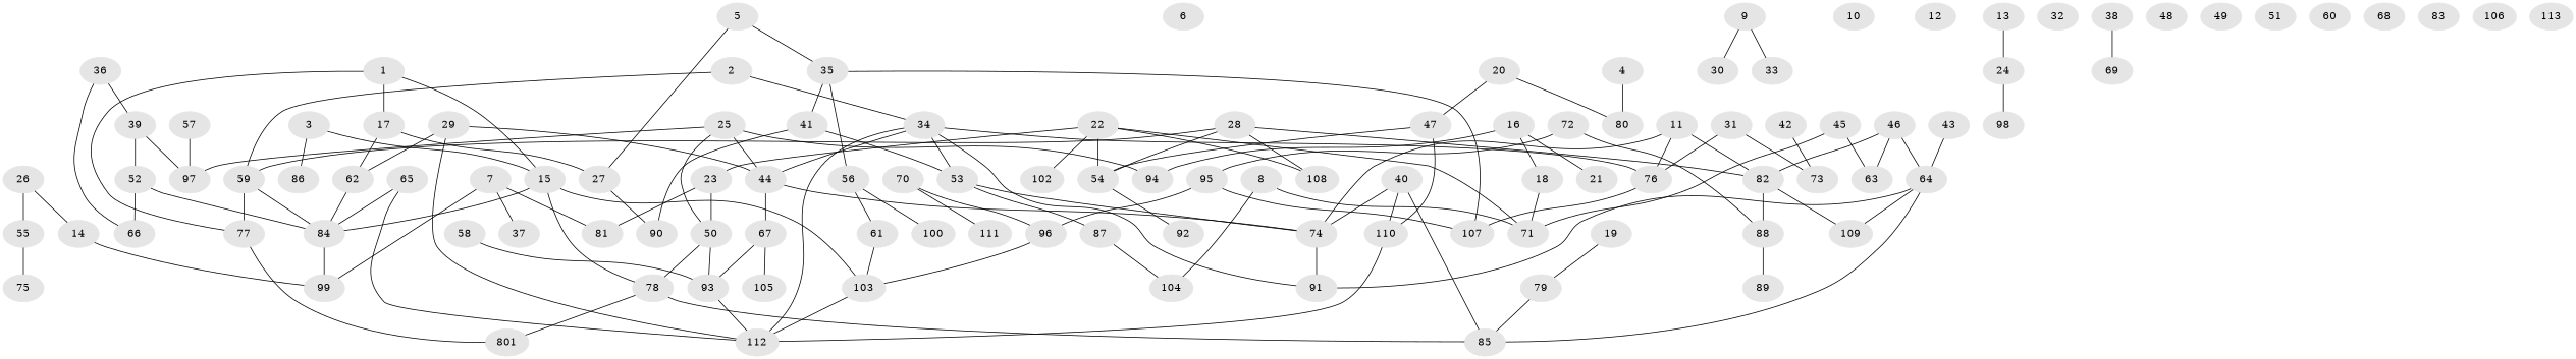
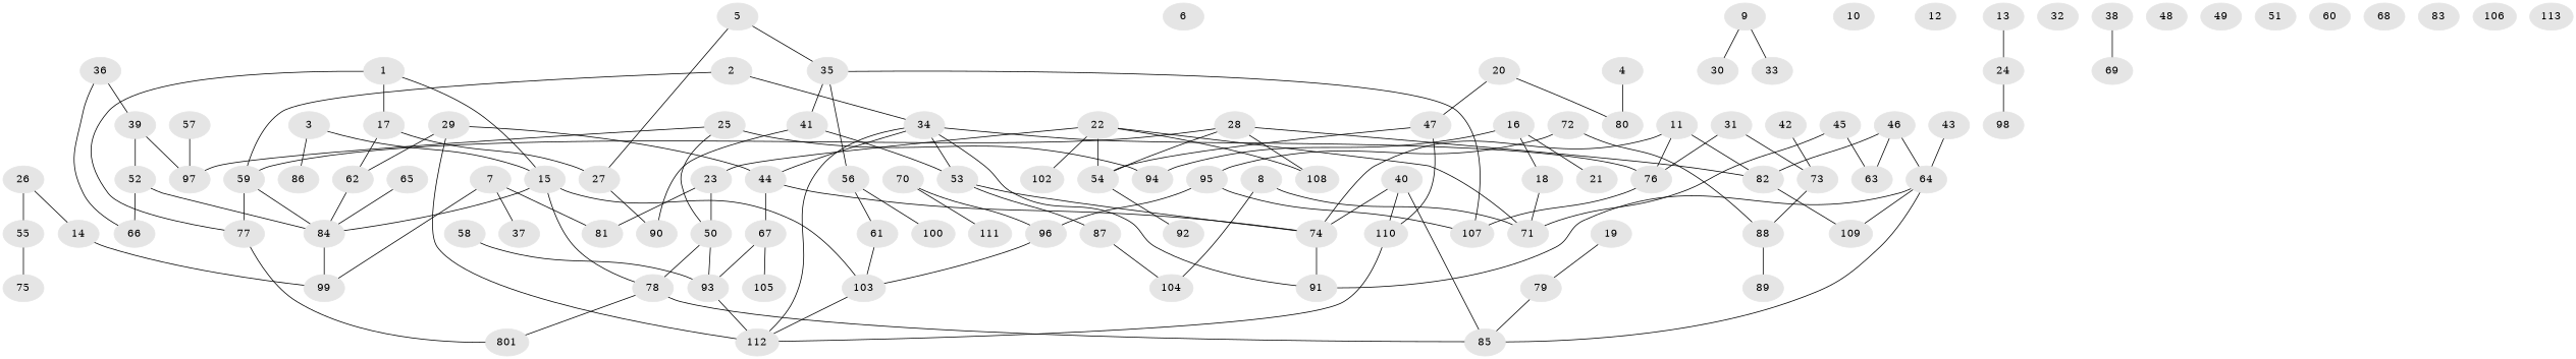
  graph {
    node [color=gray90 style=filled]
    1
    15
    17
    77
    78
    84
    103
    27
    62
    n10 [label=801]
    2
    34
    59
    76
    44
    112
    53
    91
    3
    86
    4
    80
    5
    35
    90
    41
    56
    107
    6
    7
    37
    81
    99
    8
    71
    104
    9
    30
    33
    10
    11
    74
    82
    109
    88
    12
    13
    24
    98
    14
    85
    16
    18
    21
    94
    19
    79
    20
    47
    54
    110
    22
    23
    102
    108
    50
    92
    93
    25
    97
    67
    26
    55
    75
    52
    66
    28
    29
    31
    73
    32
    87
    61
    100
    36
    39
    38
    69
    40
    42
    43
    64
    105
    45
    63
    46
    48
    49
    51
    57
    58
    60
    65
    68
    70
    96
    111
    72
    95
    89
    83
    106
    113
    1 -- 15
    1 -- 17
    1 -- 77
    15 -- 78
    15 -- 84
    15 -- 103
    17 -- 27
    17 -- 62
    77 -- n10
    78 -- n10
    78 -- 85
    84 -- 99
    103 -- 112
    27 -- 90
    62 -- 84
    2 -- 34
    2 -- 59
    34 -- 76
    34 -- 44
    34 -- 112
    34 -- 53
    34 -- 91
    59 -- 77
    59 -- 84
    76 -- 107
    44 -- 74
    44 -- 67
    53 -- 74
    53 -- 87
    3 -- 15
    3 -- 86
    4 -- 80
    5 -- 27
    5 -- 35
    35 -- 41
    35 -- 56
    35 -- 107
    41 -- 53
    41 -- 90
    56 -- 61
    56 -- 100
    7 -- 37
    7 -- 81
    7 -- 99
    8 -- 71
    8 -- 104
    9 -- 30
    9 -- 33
    11 -- 76
    11 -- 74
    11 -- 82
    74 -- 91
    82 -- 109
-   82 -- 88
+   73 -- 88
    88 -- 89
    13 -- 24
    24 -- 98
    14 -- 99
    16 -- 18
    16 -- 21
    16 -- 94
    18 -- 71
    19 -- 79
    79 -- 85
    20 -- 80
    20 -- 47
    47 -- 54
    47 -- 110
    54 -- 92
    110 -- 112
    22 -- 71
    22 -- 54
    22 -- 23
    22 -- 102
    22 -- 108
    23 -- 81
    23 -- 50
    50 -- 78
    50 -- 93
    93 -- 112
-   25 -- 44
    25 -- 94
    25 -- 50
    25 -- 97
    67 -- 93
    67 -- 105
    26 -- 14
    26 -- 55
    55 -- 75
    52 -- 84
    52 -- 66
    28 -- 59
    28 -- 82
    28 -- 54
    28 -- 108
    29 -- 62
    29 -- 44
    29 -- 112
    31 -- 76
    31 -- 73
    87 -- 104
    61 -- 103
    36 -- 66
    36 -- 39
    39 -- 97
    39 -- 52
    38 -- 69
    40 -- 74
    40 -- 85
    40 -- 110
    42 -- 73
    43 -- 64
    64 -- 91
    64 -- 109
    64 -- 85
    45 -- 71
    45 -- 63
    46 -- 82
    46 -- 64
    46 -- 63
    57 -- 97
    58 -- 93
    65 -- 84
-   65 -- 112
    70 -- 96
    70 -- 111
    96 -- 103
    72 -- 88
    72 -- 95
    95 -- 107
    95 -- 96
  }
